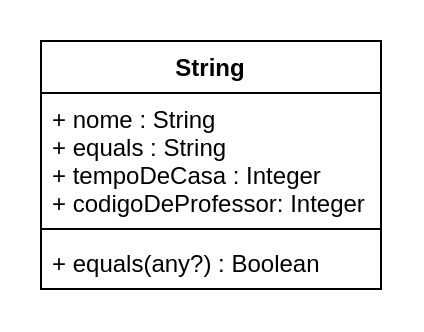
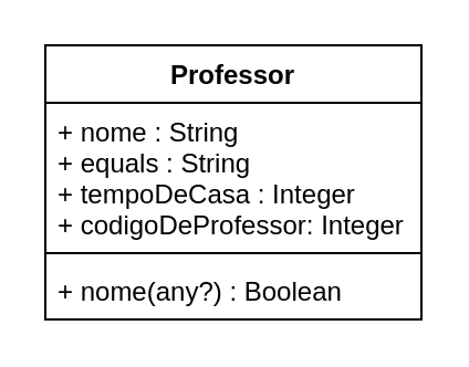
  <mxCell id="0" />
  <mxCell id="1" parent="0" />
- <mxCell id="2" value="String" style="swimlane;fontStyle=1;align=center;verticalAlign=top;childLayout=stackLayout;horizontal=1;startSize=26;horizontalStack=0;resizeParent=1;resizeParentMax=0;resizeLast=0;collapsible=1;marginBottom=0;" vertex="1" parent="1"><mxGeometry x="20" y="20" width="170" height="124" as="geometry" /></mxCell>
+ <mxCell id="2" value="Professor" style="swimlane;fontStyle=1;align=center;verticalAlign=top;childLayout=stackLayout;horizontal=1;startSize=26;horizontalStack=0;resizeParent=1;resizeParentMax=0;resizeLast=0;collapsible=1;marginBottom=0;" vertex="1" parent="1"><mxGeometry x="20" y="20" width="170" height="124" as="geometry" /></mxCell>
  <mxCell id="3" value="+ nome : String&#10;+ equals : String&#10;+ tempoDeCasa : Integer&#10;+ codigoDeProfessor: Integer" style="text;strokeColor=none;fillColor=none;align=left;verticalAlign=top;spacingLeft=4;spacingRight=4;overflow=hidden;rotatable=0;points=[[0,0.5],[1,0.5]];portConstraint=eastwest;" vertex="1" parent="2"><mxGeometry y="26" width="170" height="64" as="geometry" /></mxCell>
  <mxCell id="4" value="" style="line;strokeWidth=1;fillColor=none;align=left;verticalAlign=middle;spacingTop=-1;spacingLeft=3;spacingRight=3;rotatable=0;labelPosition=right;points=[];portConstraint=eastwest;" vertex="1" parent="2"><mxGeometry y="90" width="170" height="8" as="geometry" /></mxCell>
- <mxCell id="5" value="+ equals(any?) : Boolean" style="text;strokeColor=none;fillColor=none;align=left;verticalAlign=top;spacingLeft=4;spacingRight=4;overflow=hidden;rotatable=0;points=[[0,0.5],[1,0.5]];portConstraint=eastwest;" vertex="1" parent="2"><mxGeometry y="98" width="170" height="26" as="geometry" /></mxCell>
+ <mxCell id="5" value="+ nome(any?) : Boolean" style="text;strokeColor=none;fillColor=none;align=left;verticalAlign=top;spacingLeft=4;spacingRight=4;overflow=hidden;rotatable=0;points=[[0,0.5],[1,0.5]];portConstraint=eastwest;" vertex="1" parent="2"><mxGeometry y="98" width="170" height="26" as="geometry" /></mxCell>
